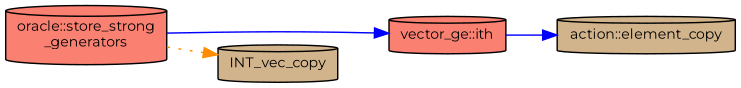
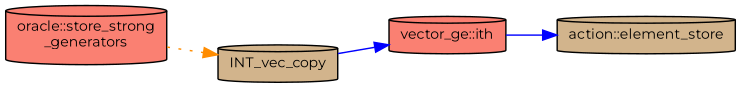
  digraph {
    fontname=Montserrat
    rankdir=LR
    node [color=black fillcolor=salmon fontname=Montserrat fontsize=10 shape=cylinder style=filled]
    edge [color=blue fontname=Montserrat fontsize=10 labelfontname=Helvetica labelfontsize=10 style=solid]
    n1 [fontcolor=black height=0.2 label="oracle::store_strong\l_generators" width=0.4]
    n2 [height=0.2 label="vector_ge::ith" width=0.4]
    n3 [fillcolor=tan height=0.2 label=INT_vec_copy width=0.4]
-   n4 [fillcolor=tan height=0.2 label="action::element_copy" width=0.4]
-   n1 -> n2
+   n4 [fillcolor=tan height=0.2 label="action::element_store" width=0.4]
+   n3 -> n2
    n1 -> n3 [color=darkorange style=dotted]
    n2 -> n4
  }
